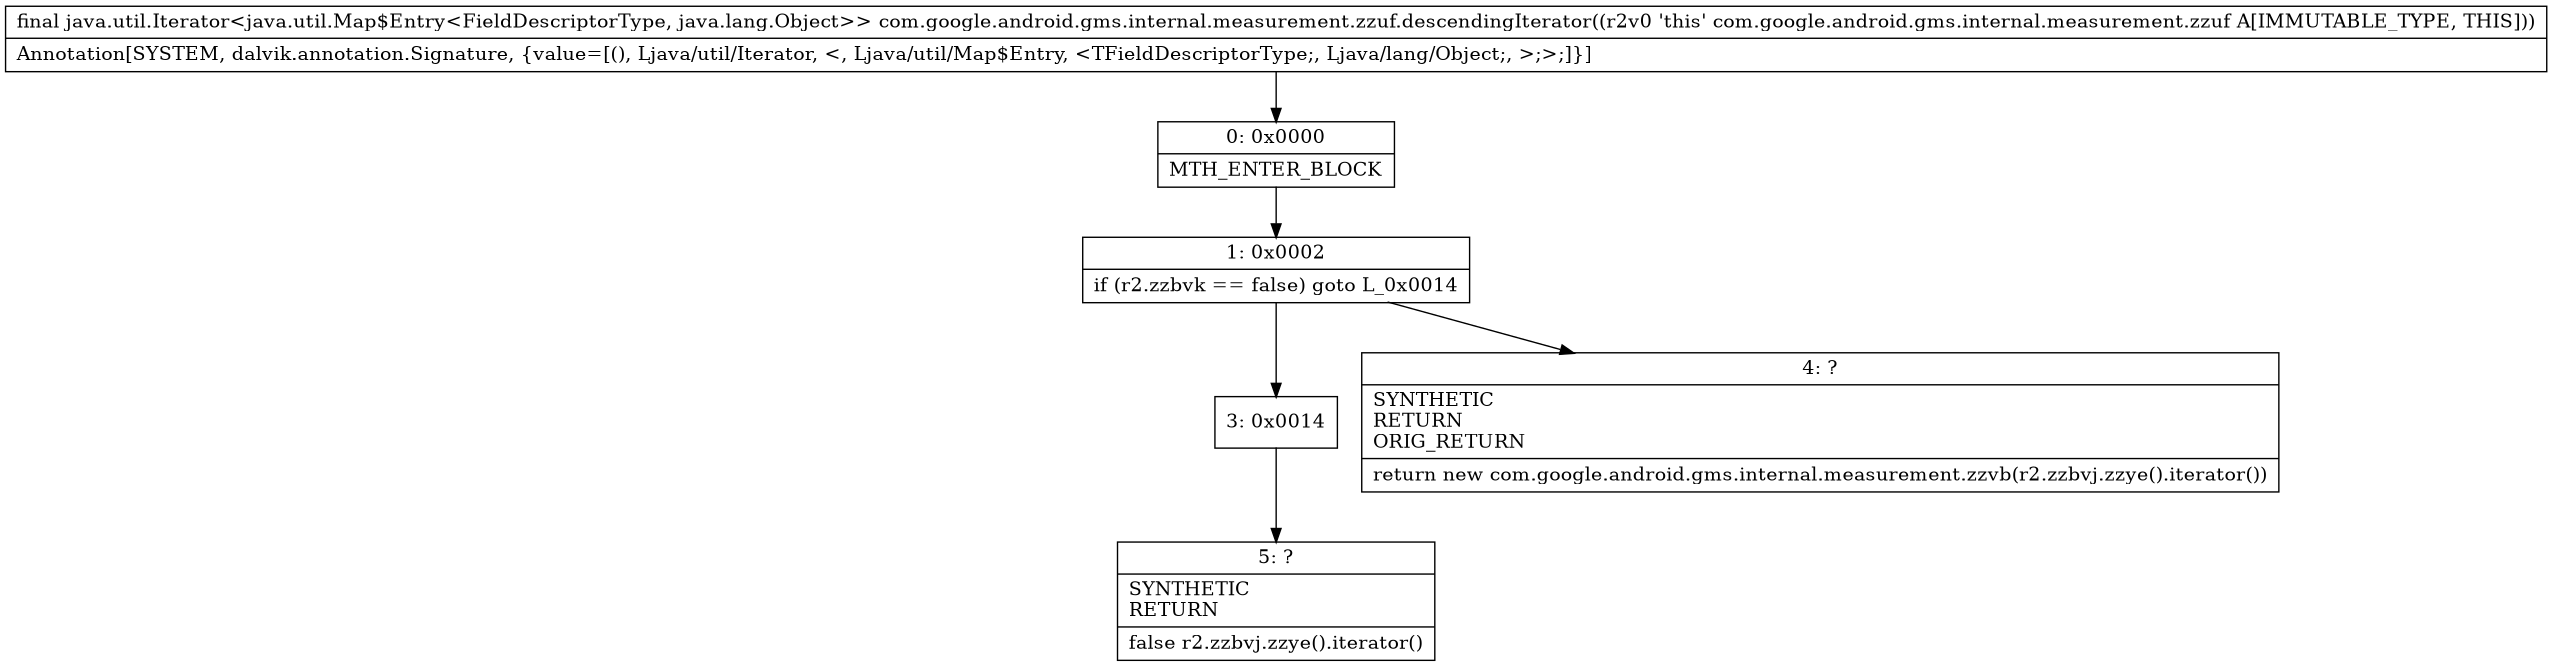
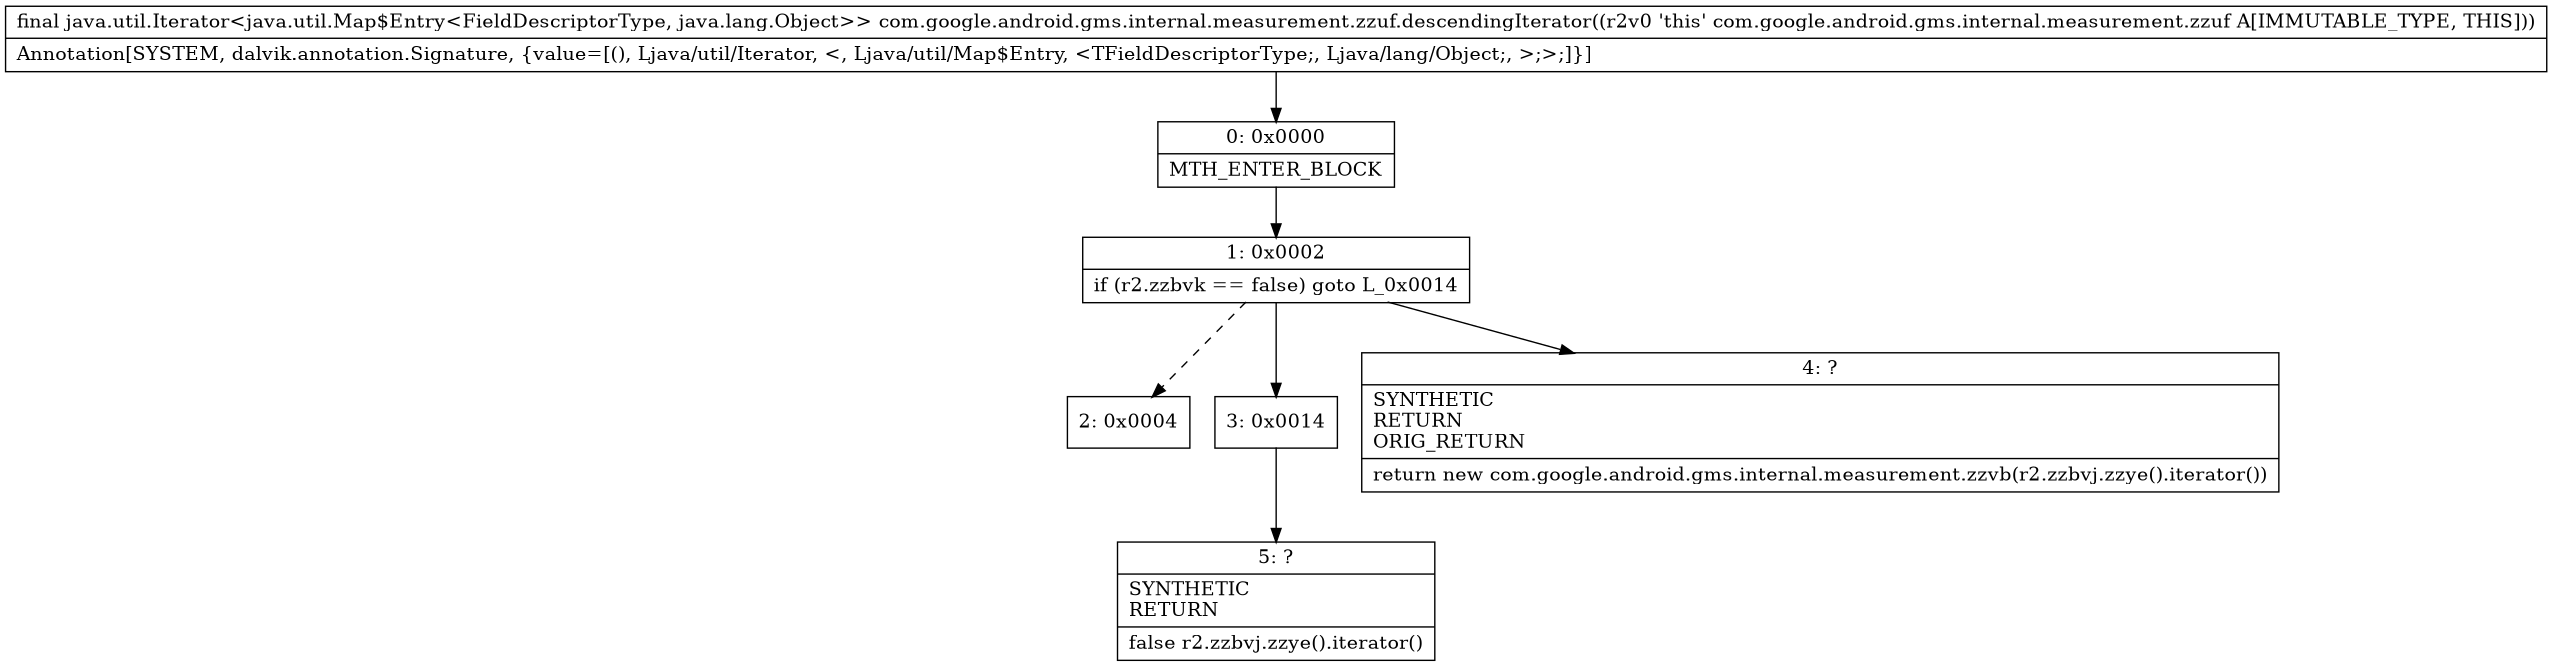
  digraph {
    node [shape=record]
    n1 [label="{0\:\ 0x0000|MTH_ENTER_BLOCK\l}"]
    n2 [label="{1\:\ 0x0002|if (r2.zzbvk == false) goto L_0x0014\l}"]
+   n3 [label="{2\:\ 0x0004}"]
    n4 [label="{3\:\ 0x0014}"]
    n5 [label="{4\:\ ?|SYNTHETIC\lRETURN\lORIG_RETURN\l|return new com.google.android.gms.internal.measurement.zzvb(r2.zzbvj.zzye().iterator())\l}"]
    n6 [label="{5\:\ ?|SYNTHETIC\lRETURN\l|false r2.zzbvj.zzye().iterator()\l}"]
    n7 [label="{final java.util.Iterator\<java.util.Map$Entry\<FieldDescriptorType, java.lang.Object\>\> com.google.android.gms.internal.measurement.zzuf.descendingIterator((r2v0 'this' com.google.android.gms.internal.measurement.zzuf A[IMMUTABLE_TYPE, THIS]))  | Annotation[SYSTEM, dalvik.annotation.Signature, \{value=[(), Ljava\/util\/Iterator, \<, Ljava\/util\/Map$Entry, \<TFieldDescriptorType;, Ljava\/lang\/Object;, \>;\>;]\}]\l}"]
    n1 -> n2
+   n2 -> n3 [style=dashed]
    n2 -> n4
    n2 -> n5
    n4 -> n6
    n7 -> n1
  }
